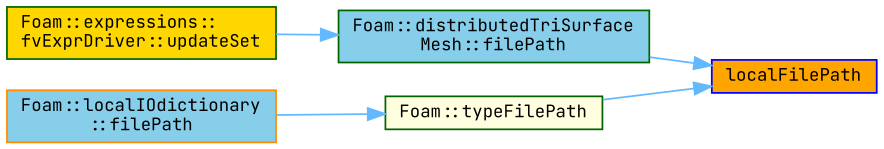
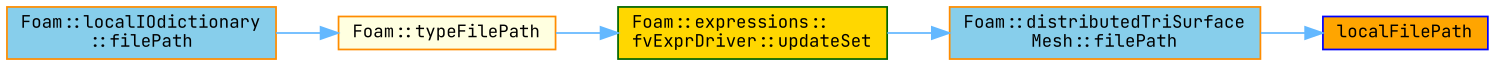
  digraph {
    fontname="JetBrains Mono"
    rankdir=RL
    node [color=darkgreen fillcolor=skyblue fontname="JetBrains Mono" fontsize=10 shape=box style=filled]
    edge [color=steelblue1 dir=back fontname="JetBrains Mono" fontsize=10 labelfontname=Helvetica labelfontsize=10 style=solid]
    n1 [color=blue fillcolor=orange fontcolor=black height=0.2 label=localFilePath width=0.4]
-   n2 [height=0.2 label="Foam::distributedTriSurface\lMesh::filePath" width=0.4]
-   n3 [fillcolor=lightyellow height=0.2 label="Foam::typeFilePath" width=0.4]
+   n2 [color=darkorange height=0.2 label="Foam::distributedTriSurface\lMesh::filePath" width=0.4]
+   n3 [color=darkorange fillcolor=lightyellow height=0.2 label="Foam::typeFilePath" width=0.4]
    n4 [color=darkorange height=0.2 label="Foam::localIOdictionary\l::filePath" width=0.4]
    n5 [fillcolor=gold height=0.2 label="Foam::expressions::\lfvExprDriver::updateSet" width=0.4]
    n1 -> n2
-   n1 -> n3
+   n5 -> n3
    n2 -> n5
    n3 -> n4
  }
